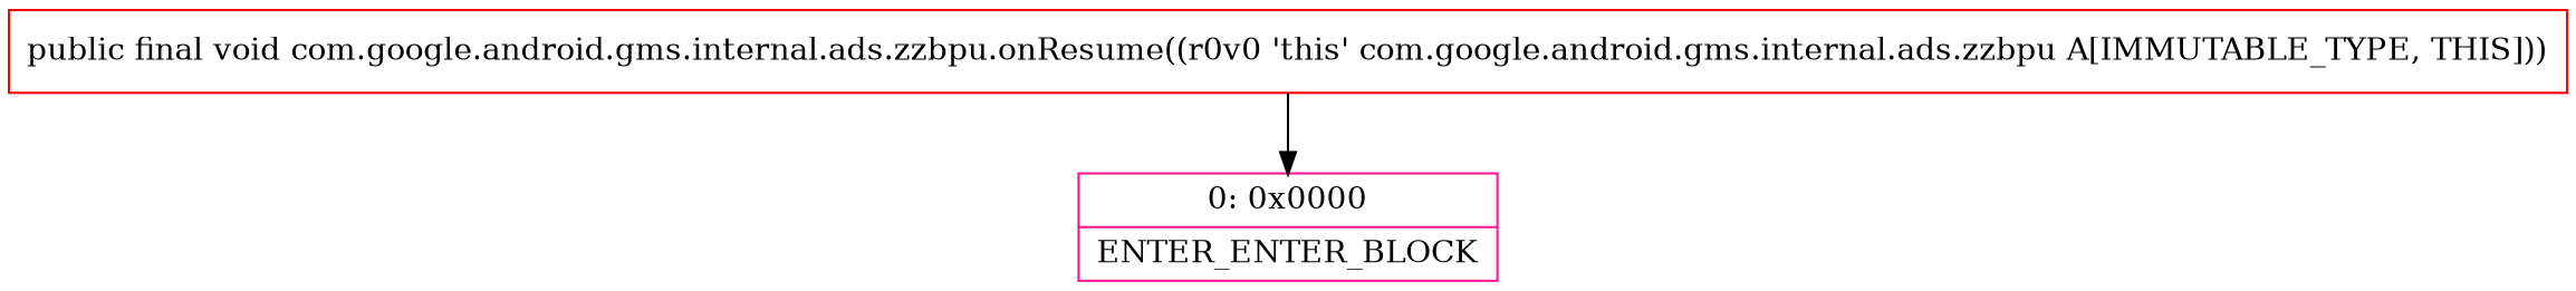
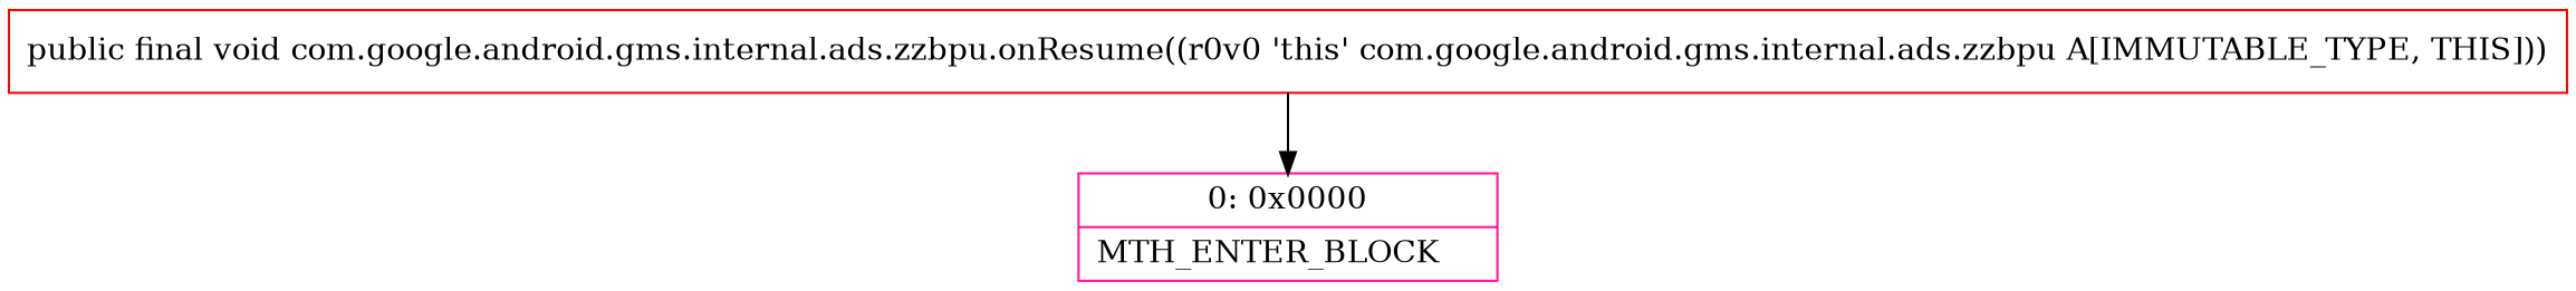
  digraph {
    node [shape=record]
-   n1 [color=deeppink label="{0\:\ 0x0000|ENTER_ENTER_BLOCK\l}"]
+   n1 [color=deeppink label="{0\:\ 0x0000|MTH_ENTER_BLOCK\l}"]
    n2 [label="{public final void com.google.android.gms.internal.ads.zzbpu.onResume((r0v0 'this' com.google.android.gms.internal.ads.zzbpu A[IMMUTABLE_TYPE, THIS])) }" color=red]
    subgraph cluster_1 {
      label="R(0)"
    }
    n2 -> n1 [style=solid]
  }
